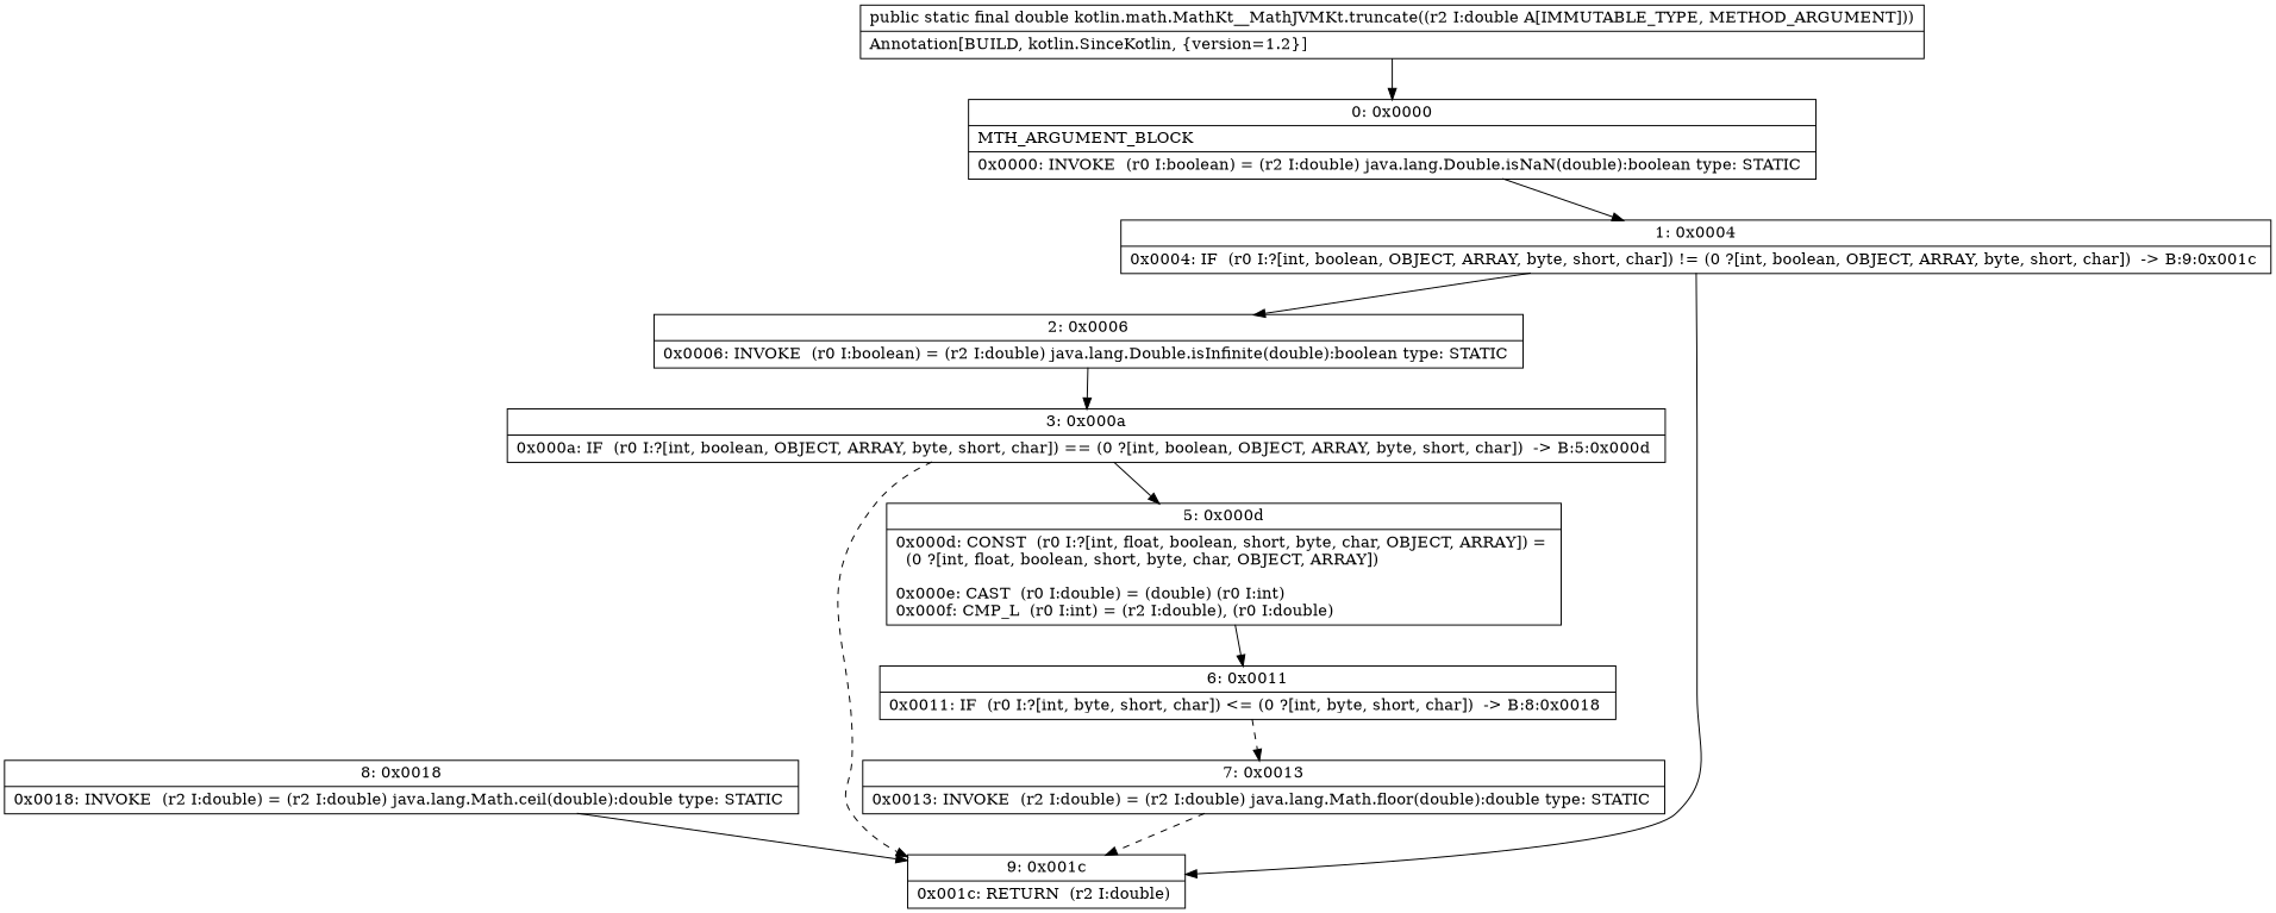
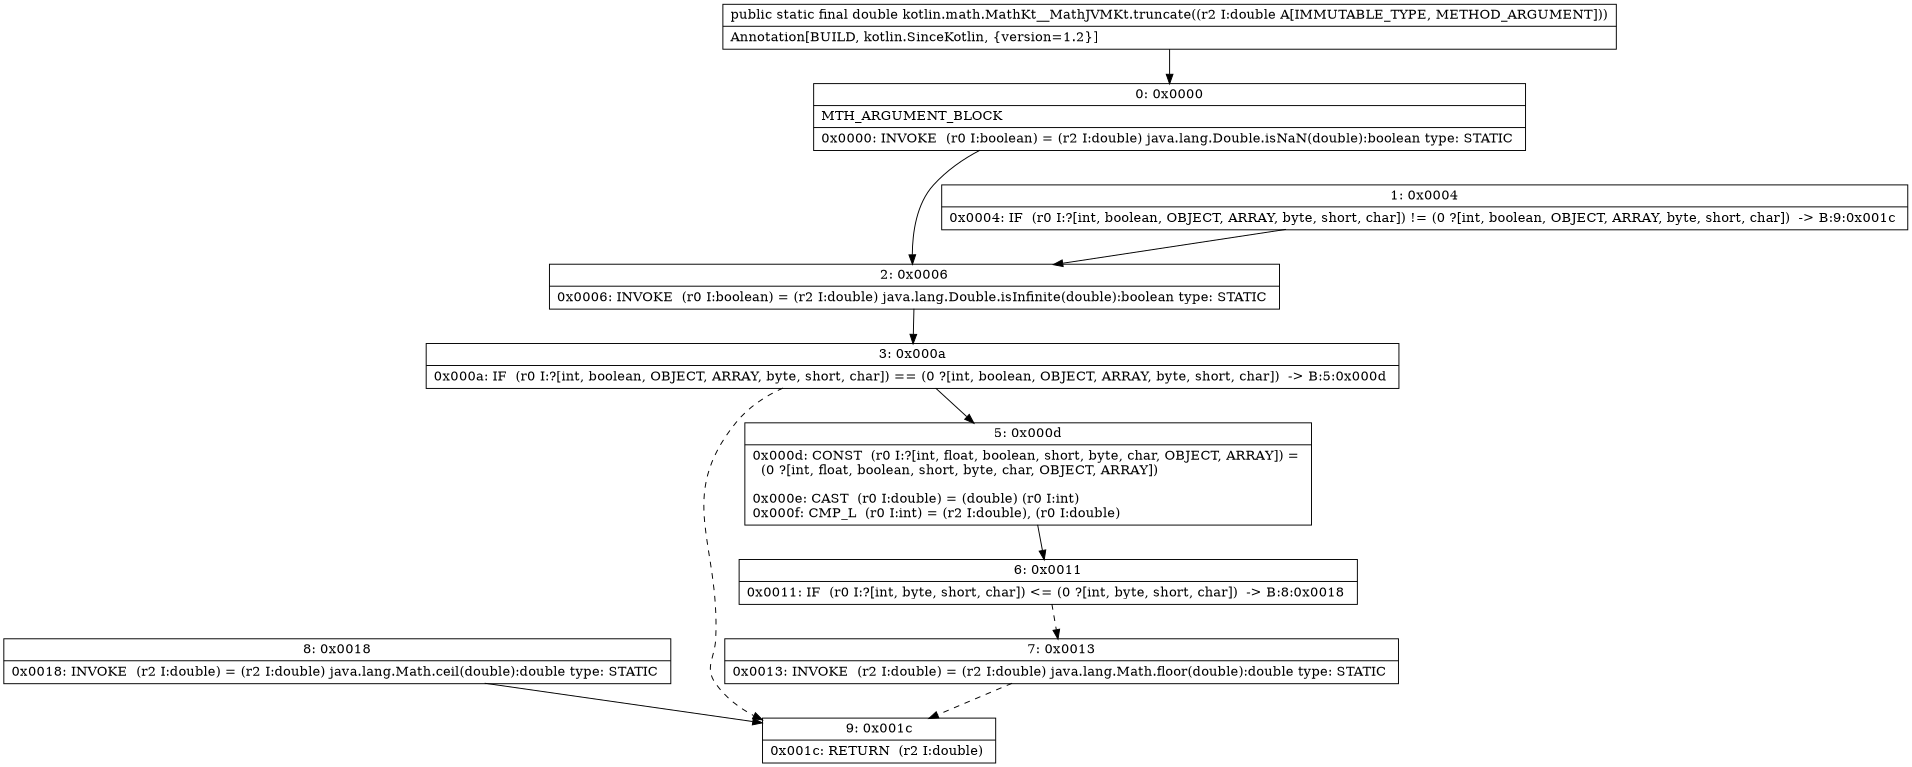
  digraph {
    node [shape=record]
    n1 [label="{0\:\ 0x0000|MTH_ARGUMENT_BLOCK\l|0x0000: INVOKE  (r0 I:boolean) = (r2 I:double) java.lang.Double.isNaN(double):boolean type: STATIC \l}"]
    n2 [label="{1\:\ 0x0004|0x0004: IF  (r0 I:?[int, boolean, OBJECT, ARRAY, byte, short, char]) != (0 ?[int, boolean, OBJECT, ARRAY, byte, short, char])  \-\> B:9:0x001c \l}"]
    n3 [label="{2\:\ 0x0006|0x0006: INVOKE  (r0 I:boolean) = (r2 I:double) java.lang.Double.isInfinite(double):boolean type: STATIC \l}"]
    n4 [label="{9\:\ 0x001c|0x001c: RETURN  (r2 I:double) \l}"]
    n5 [label="{3\:\ 0x000a|0x000a: IF  (r0 I:?[int, boolean, OBJECT, ARRAY, byte, short, char]) == (0 ?[int, boolean, OBJECT, ARRAY, byte, short, char])  \-\> B:5:0x000d \l}"]
    n6 [label="{5\:\ 0x000d|0x000d: CONST  (r0 I:?[int, float, boolean, short, byte, char, OBJECT, ARRAY]) = \l  (0 ?[int, float, boolean, short, byte, char, OBJECT, ARRAY])\l \l0x000e: CAST  (r0 I:double) = (double) (r0 I:int) \l0x000f: CMP_L  (r0 I:int) = (r2 I:double), (r0 I:double) \l}"]
    n7 [label="{6\:\ 0x0011|0x0011: IF  (r0 I:?[int, byte, short, char]) \<= (0 ?[int, byte, short, char])  \-\> B:8:0x0018 \l}"]
    n8 [label="{7\:\ 0x0013|0x0013: INVOKE  (r2 I:double) = (r2 I:double) java.lang.Math.floor(double):double type: STATIC \l}"]
    n9 [label="{8\:\ 0x0018|0x0018: INVOKE  (r2 I:double) = (r2 I:double) java.lang.Math.ceil(double):double type: STATIC \l}"]
    n10 [label="{public static final double kotlin.math.MathKt__MathJVMKt.truncate((r2 I:double A[IMMUTABLE_TYPE, METHOD_ARGUMENT]))  | Annotation[BUILD, kotlin.SinceKotlin, \{version=1.2\}]\l}"]
-   n1 -> n2
+   n1 -> n3
    n2 -> n3 [style=solid]
-   n2 -> n4
    n3 -> n5
    n5 -> n4 [style=dashed]
    n5 -> n6
    n6 -> n7
    n7 -> n8 [style=dashed]
    n8 -> n4 [style=dashed]
    n9 -> n4
    n10 -> n1
  }
